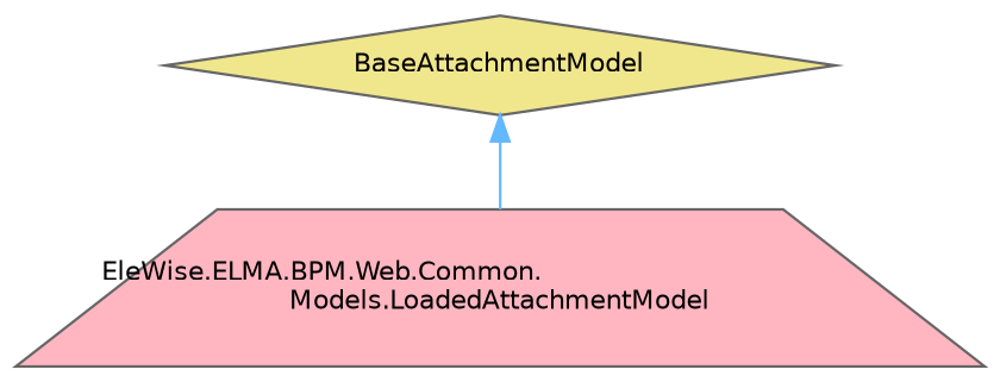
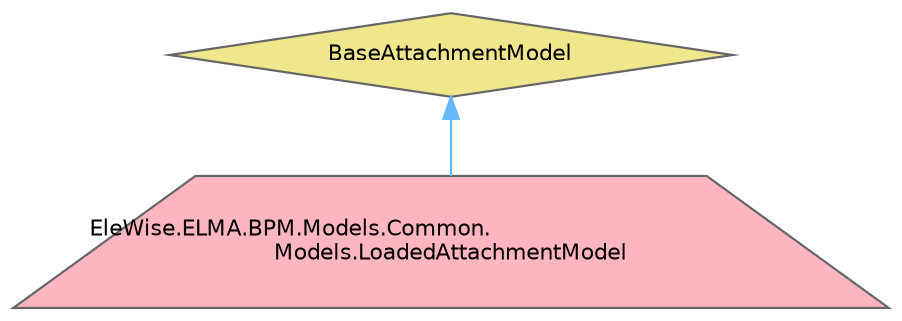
  digraph {
    node [color=gray40 fontname=Helvetica fontsize=10 style=filled]
-   n1 [fillcolor=lightpink fontcolor=black height=0.2 label="EleWise.ELMA.BPM.Web.Common.\lModels.LoadedAttachmentModel" shape=trapezium width=0.4]
+   n1 [fillcolor=lightpink fontcolor=black height=0.2 label="EleWise.ELMA.BPM.Models.Common.\lModels.LoadedAttachmentModel" shape=trapezium width=0.4]
    n2 [fillcolor=khaki height=0.2 label=BaseAttachmentModel shape=diamond width=0.4]
    n2 -> n1 [color=steelblue1 dir=back fontname=Helvetica fontsize=10 labelfontname=Helvetica labelfontsize=10 style=solid]
  }
